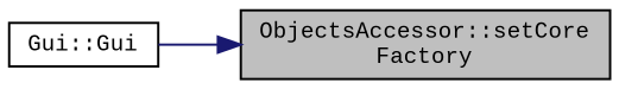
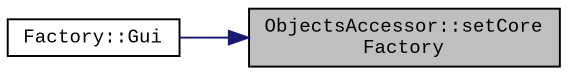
  digraph {
    rankdir=RL
    fontname="Liberation Mono"
    node [color=black fontname="Liberation Mono" fontsize=10 shape=record style=filled]
    n1 [fillcolor=grey75 fontcolor=black height=0.2 label="ObjectsAccessor::setCore\lFactory" width=0.4]
-   n2 [fillcolor=white height=0.2 label="Gui::Gui" width=0.4]
+   n2 [fillcolor=white height=0.2 label="Factory::Gui" width=0.4]
    n1 -> n2 [color=midnightblue dir=back fontname="Liberation Mono" fontsize=10 labelfontname=Helvetica labelfontsize=10 style=solid]
  }
